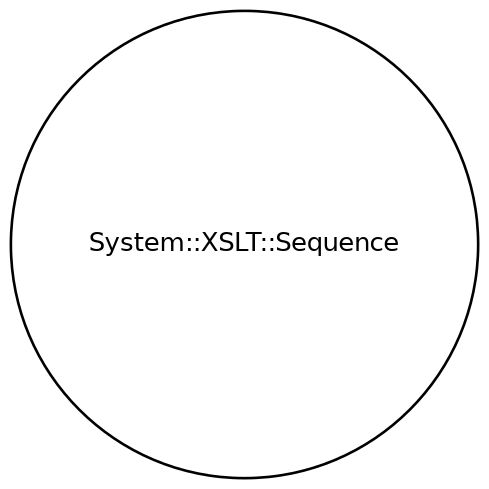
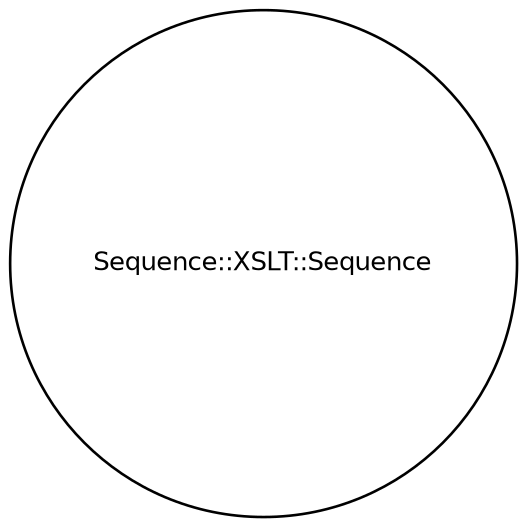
  digraph {
    rankdir=LR
-   n1 [color=black fillcolor=white fontname=Helvetica fontsize=10 height=0.2 label="System::XSLT::Sequence" shape=circle style=filled width=0.4]
+   n1 [color=black fillcolor=white fontname=Helvetica fontsize=10 height=0.2 label="Sequence::XSLT::Sequence" shape=circle style=filled width=0.4]
  }
